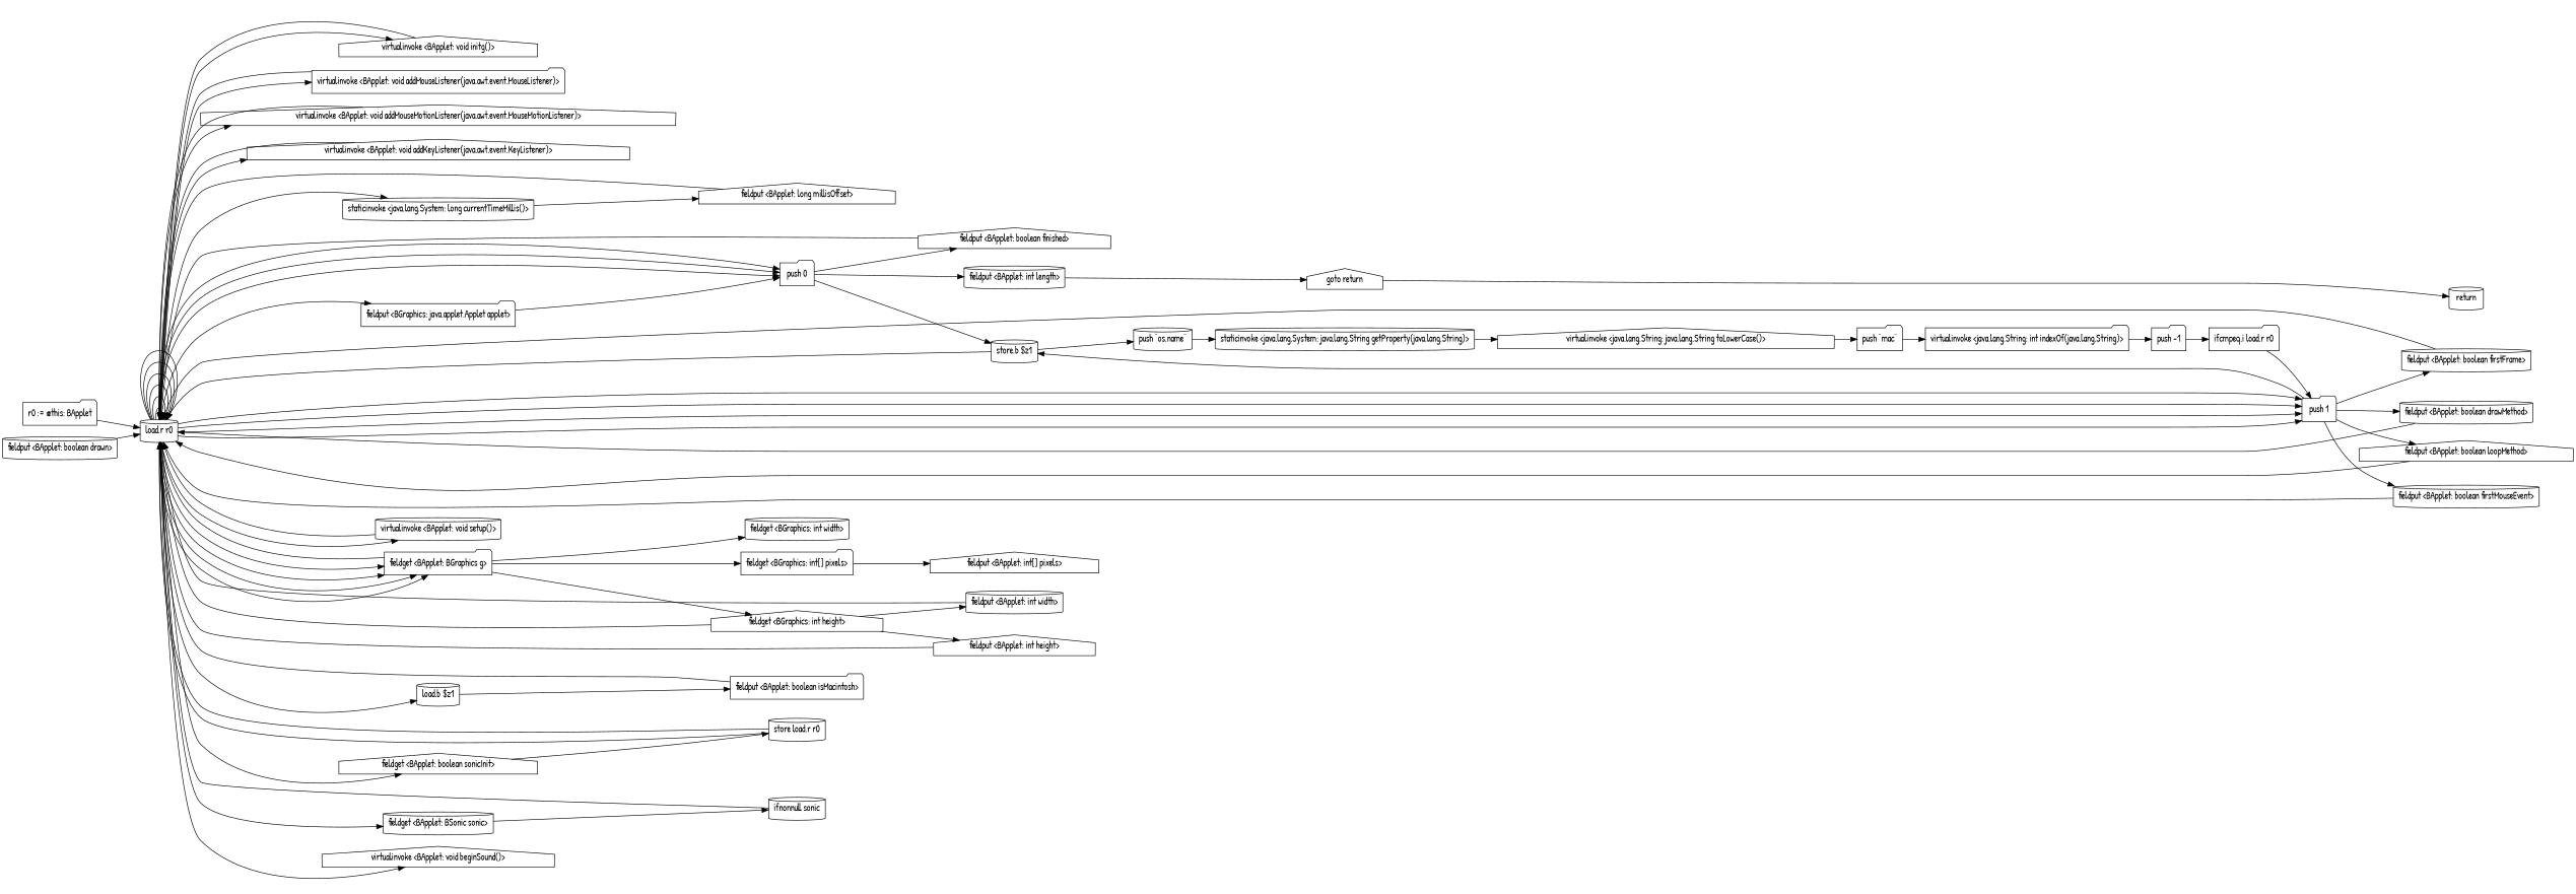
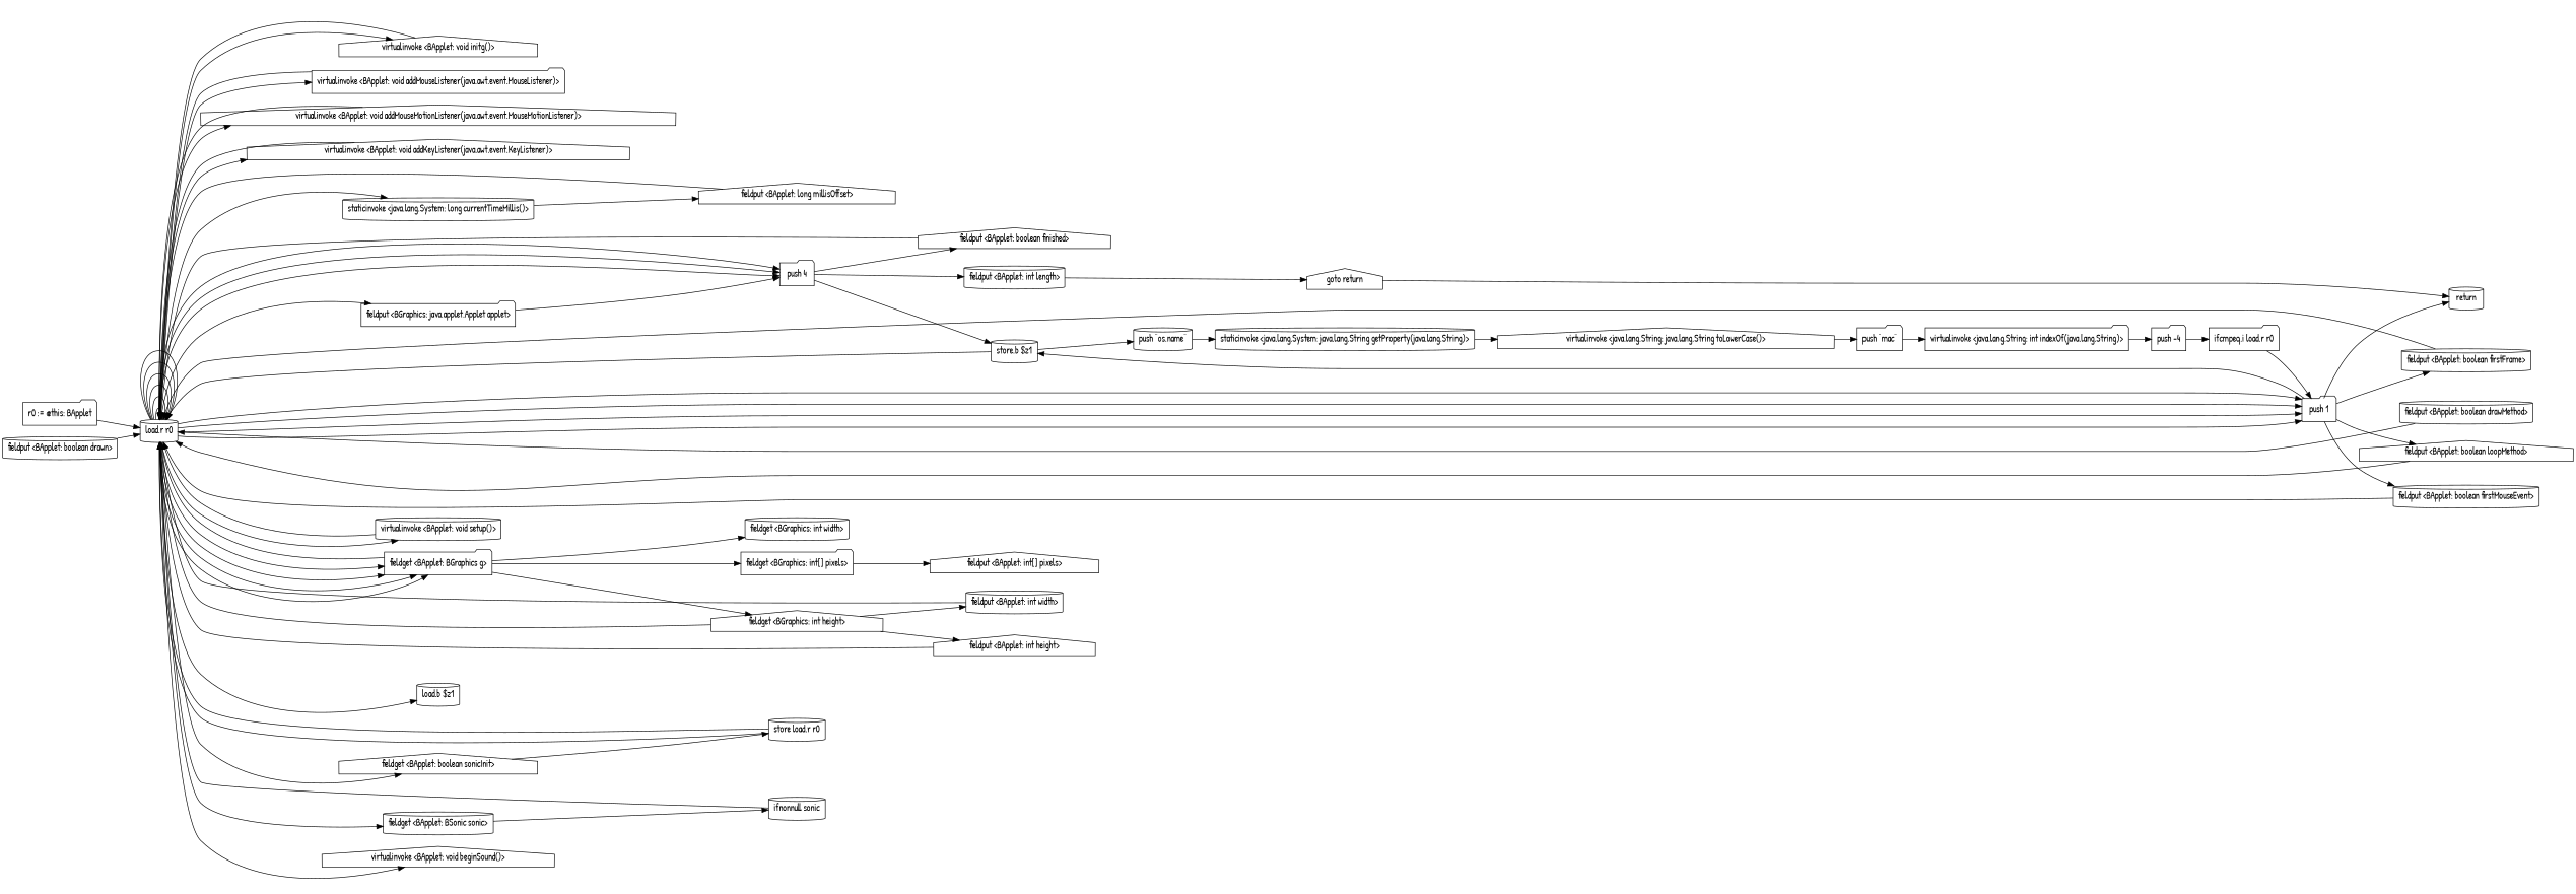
  digraph {
    fontname="Patrick Hand"
    rankdir=LR
    node [fontname="Patrick Hand" shape=cylinder]
    edge [fontname="Patrick Hand"]
    "r0 := @this: BApplet" [shape=folder]
    "load.r r0"
    "virtualinvoke <BApplet: void initg()>" [shape=house]
    "virtualinvoke <BApplet: void addMouseListener(java.awt.event.MouseListener)>" [shape=folder]
    "virtualinvoke <BApplet: void addMouseMotionListener(java.awt.event.MouseMotionListener)>" [shape=house]
    "virtualinvoke <BApplet: void addKeyListener(java.awt.event.KeyListener)>" [shape=house]
    "staticinvoke <java.lang.System: long currentTimeMillis()>"
-   "push 0" [shape=folder]
+   "push 0" [shape=folder label="push 4"]
    "push 1" [shape=folder]
    "virtualinvoke <BApplet: void setup()>"
    "fieldget <BApplet: BGraphics g>" [shape=folder]
    "fieldput <BGraphics: java.applet.Applet applet>" [shape=folder]
    "load.b $z1"
    "fieldget <BApplet: boolean sonicInit>" [shape=house]
    "fieldget <BApplet: BSonic sonic>"
    "virtualinvoke <BApplet: void beginSound()>" [shape=house]
    "fieldput <BApplet: long millisOffset>" [shape=house]
    "fieldput <BApplet: boolean finished>" [shape=house]
    "store.b $z1"
    "fieldput <BApplet: int length>"
    "fieldput <BApplet: boolean firstFrame>"
    "fieldput <BApplet: boolean drawMethod>"
    "fieldput <BApplet: boolean loopMethod>" [shape=house]
    "fieldput <BApplet: boolean firstMouseEvent>"
    "fieldget <BGraphics: int[] pixels>" [shape=folder]
    "fieldget <BGraphics: int width>"
    "fieldget <BGraphics: int height>" [shape=house]
-   "fieldput <BApplet: boolean isMacintosh>" [shape=folder]
    n29 [label="store load.r r0"]
    n30 [label="ifnonnull sonic"]
    "fieldput <BApplet: boolean drawn>"
    "push \"os.name\""
    "goto return" [shape=house]
    "fieldput <BApplet: int[] pixels>" [shape=house]
    "fieldput <BApplet: int width>"
    "fieldput <BApplet: int height>" [shape=house]
    "staticinvoke <java.lang.System: java.lang.String getProperty(java.lang.String)>"
    "virtualinvoke <java.lang.String: java.lang.String toLowerCase()>" [shape=house]
    "push \"mac\"" [shape=folder]
    "virtualinvoke <java.lang.String: int indexOf(java.lang.String)>" [shape=folder]
-   "push -1" [shape=folder]
+   "push -1" [shape=folder label="push -4"]
    "ifcmpeq.i load.r r0" [shape=folder]
    return
    "r0 := @this: BApplet" -> "load.r r0"
    "load.r r0" -> "load.r r0"
    "load.r r0" -> "load.r r0"
    "load.r r0" -> "load.r r0"
    "load.r r0" -> "load.r r0"
    "load.r r0" -> "load.r r0"
    "load.r r0" -> "load.r r0"
    "load.r r0" -> "virtualinvoke <BApplet: void initg()>"
    "load.r r0" -> "virtualinvoke <BApplet: void addMouseListener(java.awt.event.MouseListener)>"
    "load.r r0" -> "virtualinvoke <BApplet: void addMouseMotionListener(java.awt.event.MouseMotionListener)>"
    "load.r r0" -> "virtualinvoke <BApplet: void addKeyListener(java.awt.event.KeyListener)>"
    "load.r r0" -> "staticinvoke <java.lang.System: long currentTimeMillis()>"
    "load.r r0" -> "push 0"
    "load.r r0" -> "push 0"
    "load.r r0" -> "push 0"
    "load.r r0" -> "push 1"
    "load.r r0" -> "push 1"
    "load.r r0" -> "push 1"
    "load.r r0" -> "push 1"
    "load.r r0" -> "virtualinvoke <BApplet: void setup()>"
    "load.r r0" -> "fieldget <BApplet: BGraphics g>"
    "load.r r0" -> "fieldget <BApplet: BGraphics g>"
    "load.r r0" -> "fieldget <BApplet: BGraphics g>"
    "load.r r0" -> "fieldget <BApplet: BGraphics g>"
    "load.r r0" -> "fieldput <BGraphics: java.applet.Applet applet>"
    "load.r r0" -> "load.b $z1"
    "load.r r0" -> "fieldget <BApplet: boolean sonicInit>"
    "load.r r0" -> "fieldget <BApplet: BSonic sonic>"
    "load.r r0" -> "virtualinvoke <BApplet: void beginSound()>"
    "virtualinvoke <BApplet: void initg()>" -> "load.r r0"
    "virtualinvoke <BApplet: void addMouseListener(java.awt.event.MouseListener)>" -> "load.r r0"
    "virtualinvoke <BApplet: void addMouseMotionListener(java.awt.event.MouseMotionListener)>" -> "load.r r0"
    "virtualinvoke <BApplet: void addKeyListener(java.awt.event.KeyListener)>" -> "load.r r0"
    "staticinvoke <java.lang.System: long currentTimeMillis()>" -> "fieldput <BApplet: long millisOffset>"
    "push 0" -> "fieldput <BApplet: boolean finished>"
    "push 0" -> "store.b $z1"
    "push 0" -> "fieldput <BApplet: int length>"
    "push 1" -> "store.b $z1"
    "push 1" -> "fieldput <BApplet: boolean firstFrame>"
-   "push 1" -> "fieldput <BApplet: boolean drawMethod>"
+   "push 1" -> return
    "push 1" -> "fieldput <BApplet: boolean loopMethod>"
    "push 1" -> "fieldput <BApplet: boolean firstMouseEvent>"
    "virtualinvoke <BApplet: void setup()>" -> "load.r r0"
    "fieldget <BApplet: BGraphics g>" -> "load.r r0"
    "fieldget <BApplet: BGraphics g>" -> "fieldget <BGraphics: int[] pixels>"
    "fieldget <BApplet: BGraphics g>" -> "fieldget <BGraphics: int width>"
    "fieldget <BApplet: BGraphics g>" -> "fieldget <BGraphics: int height>"
    "fieldput <BGraphics: java.applet.Applet applet>" -> "push 0"
-   "load.b $z1" -> "fieldput <BApplet: boolean isMacintosh>"
    "fieldget <BApplet: boolean sonicInit>" -> n29
    "fieldget <BApplet: BSonic sonic>" -> n30
    "fieldput <BApplet: long millisOffset>" -> "load.r r0"
    "fieldput <BApplet: boolean finished>" -> "load.r r0"
    "store.b $z1" -> "load.r r0"
    "store.b $z1" -> "push \"os.name\""
    "fieldput <BApplet: int length>" -> "goto return"
    "fieldput <BApplet: boolean firstFrame>" -> "load.r r0"
    "fieldput <BApplet: boolean drawMethod>" -> "load.r r0"
    "fieldput <BApplet: boolean loopMethod>" -> "load.r r0"
    "fieldput <BApplet: boolean firstMouseEvent>" -> "load.r r0"
    "fieldget <BGraphics: int[] pixels>" -> "fieldput <BApplet: int[] pixels>"
    "fieldget <BGraphics: int height>" -> "load.r r0"
    "fieldget <BGraphics: int height>" -> "fieldput <BApplet: int width>"
    "fieldget <BGraphics: int height>" -> "fieldput <BApplet: int height>"
-   "fieldput <BApplet: boolean isMacintosh>" -> "load.r r0"
    n29 -> "load.r r0"
    n29 -> "load.r r0"
    n30 -> "load.r r0"
    "fieldput <BApplet: boolean drawn>" -> "load.r r0"
    "push \"os.name\"" -> "staticinvoke <java.lang.System: java.lang.String getProperty(java.lang.String)>"
    "goto return" -> return
    "fieldput <BApplet: int width>" -> "load.r r0"
    "fieldput <BApplet: int height>" -> "load.r r0"
    "staticinvoke <java.lang.System: java.lang.String getProperty(java.lang.String)>" -> "virtualinvoke <java.lang.String: java.lang.String toLowerCase()>"
    "virtualinvoke <java.lang.String: java.lang.String toLowerCase()>" -> "push \"mac\""
    "push \"mac\"" -> "virtualinvoke <java.lang.String: int indexOf(java.lang.String)>"
    "virtualinvoke <java.lang.String: int indexOf(java.lang.String)>" -> "push -1"
    "push -1" -> "ifcmpeq.i load.r r0"
    "ifcmpeq.i load.r r0" -> "push 1"
  }
